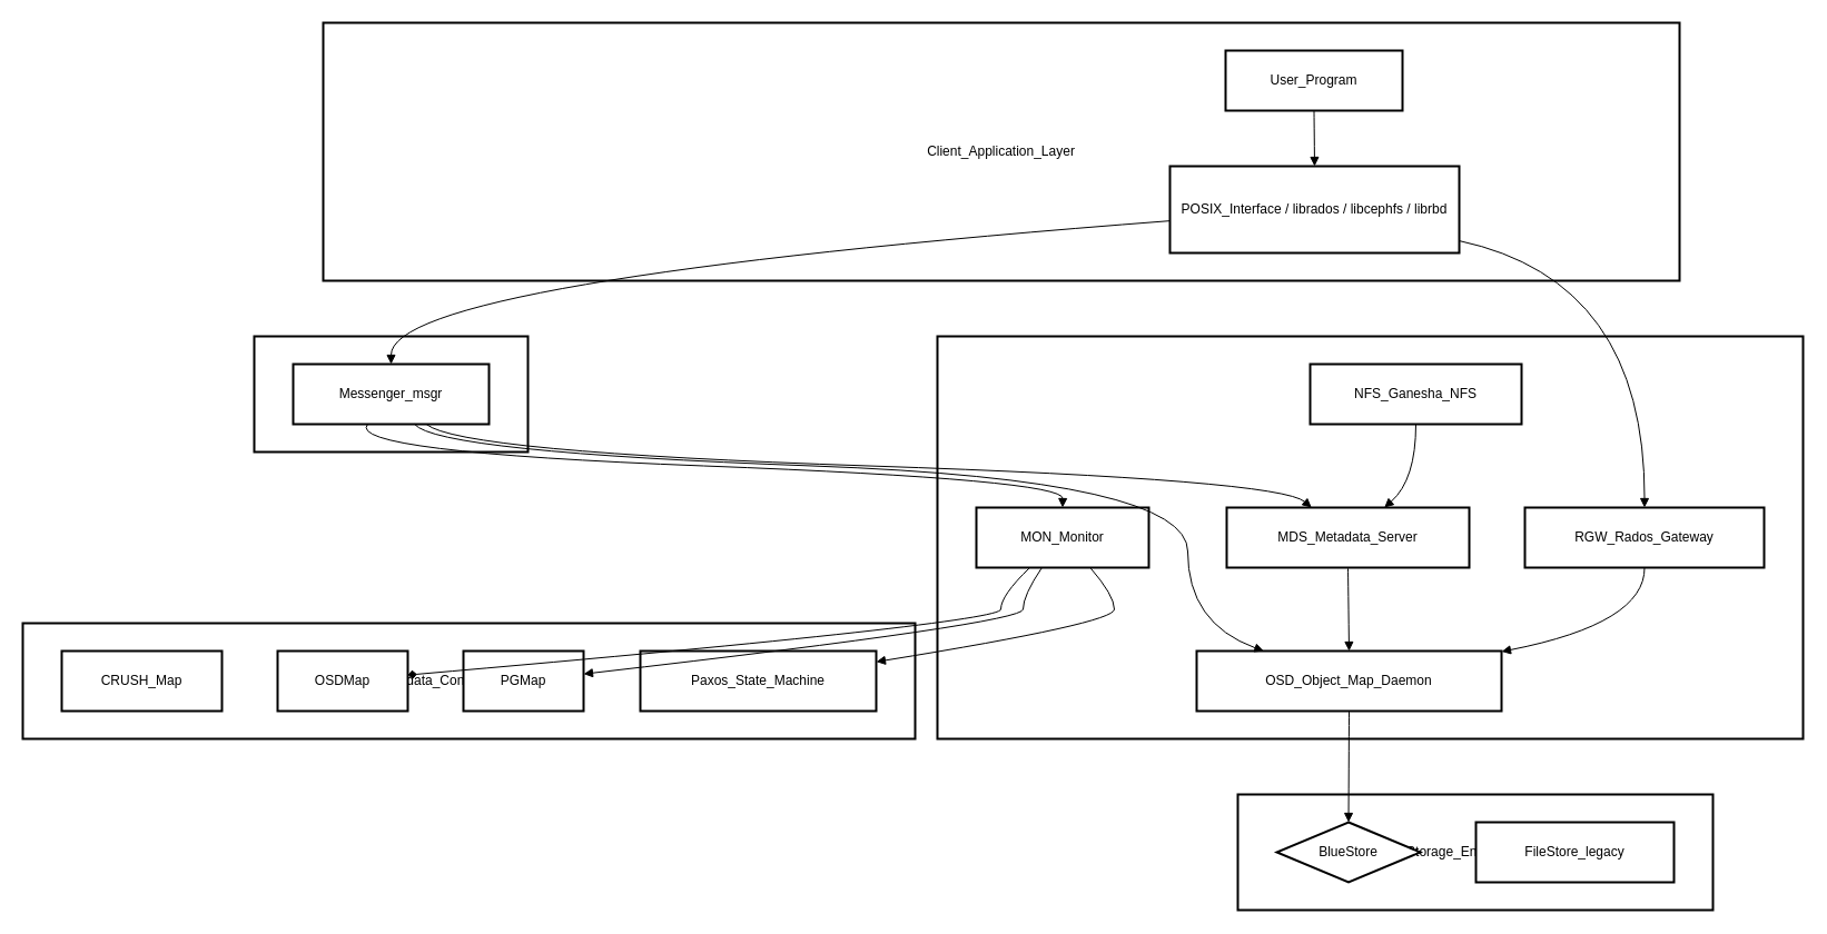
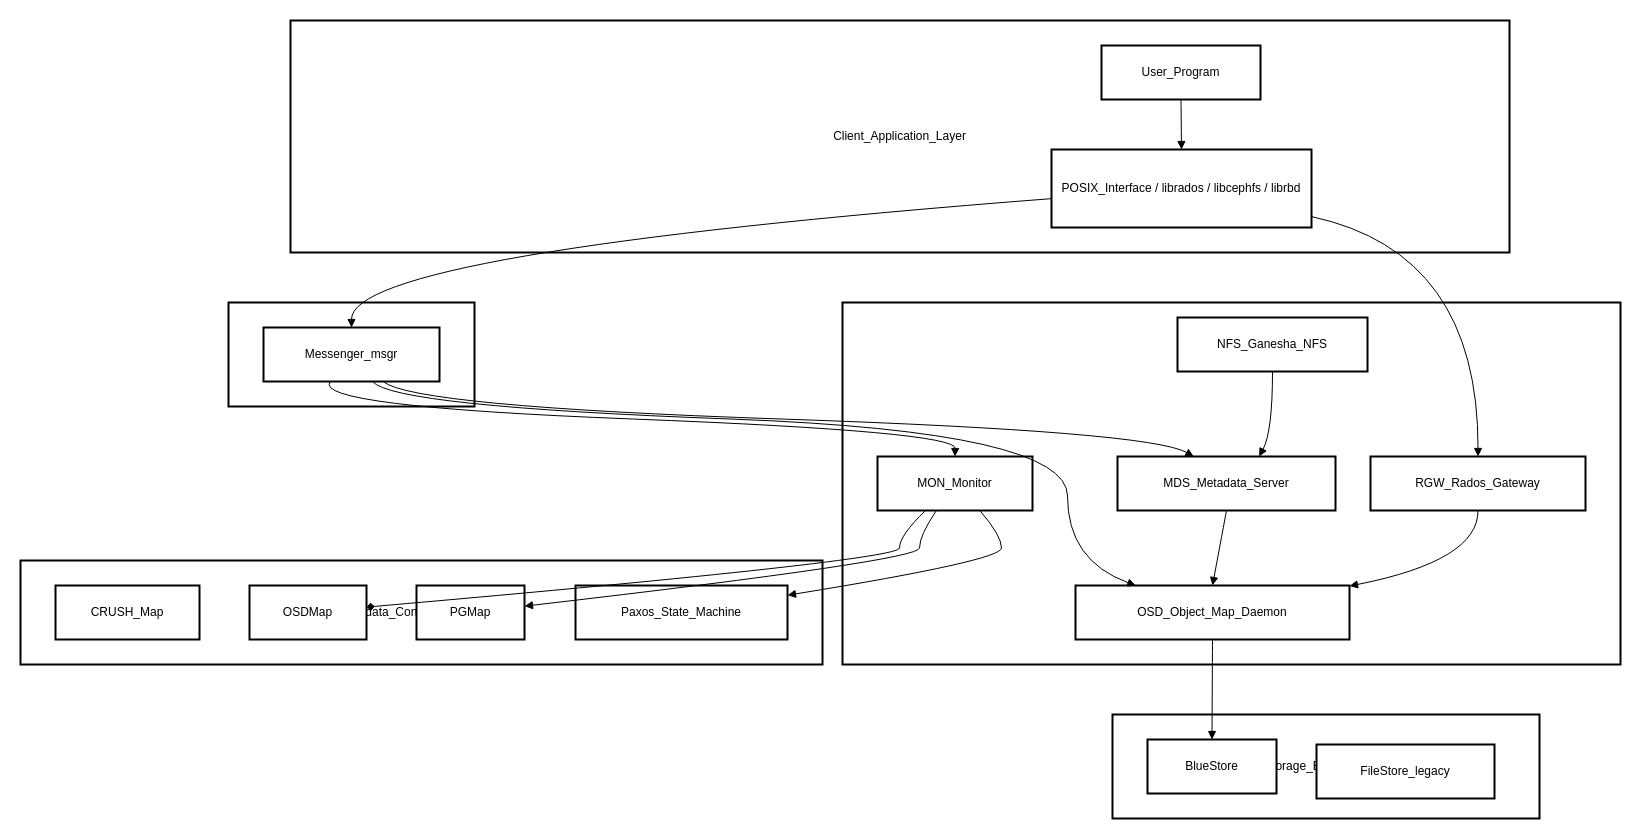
  <mxCell id="0" />
  <mxCell id="1" parent="0" />
  <mxCell id="2" value="Metadata_Configuration_Layer" style="whiteSpace=wrap;strokeWidth=2;" vertex="1" parent="1"><mxGeometry x="20" y="560" width="802" height="104" as="geometry" /></mxCell>
  <mxCell id="3" value="Storage_Engine_Layer" style="whiteSpace=wrap;strokeWidth=2;" vertex="1" parent="1"><mxGeometry x="1112" y="714" width="427" height="104" as="geometry" /></mxCell>
  <mxCell id="4" value="Service_Component_Layer" style="whiteSpace=wrap;strokeWidth=2;" vertex="1" parent="1"><mxGeometry x="842" y="302" width="778" height="362" as="geometry" /></mxCell>
  <mxCell id="5" value="Network_Communication_Layer" style="whiteSpace=wrap;strokeWidth=2;" vertex="1" parent="1"><mxGeometry x="228" y="302" width="246" height="104" as="geometry" /></mxCell>
  <mxCell id="6" value="Client_Application_Layer" style="whiteSpace=wrap;strokeWidth=2;" vertex="1" parent="1"><mxGeometry x="290" y="20" width="1219" height="232" as="geometry" /></mxCell>
  <mxCell id="7" value="User_Program" style="whiteSpace=wrap;strokeWidth=2;" vertex="1" parent="1"><mxGeometry x="1101" y="45" width="159" height="54" as="geometry" /></mxCell>
  <mxCell id="8" value="POSIX_Interface / librados / libcephfs / librbd" style="whiteSpace=wrap;strokeWidth=2;" vertex="1" parent="1"><mxGeometry x="1051" y="149" width="260" height="78" as="geometry" /></mxCell>
  <mxCell id="9" value="Messenger_msgr" style="whiteSpace=wrap;strokeWidth=2;" vertex="1" parent="1"><mxGeometry x="263" y="327" width="176" height="54" as="geometry" /></mxCell>
  <mxCell id="10" value="MON_Monitor" style="whiteSpace=wrap;strokeWidth=2;" vertex="1" parent="1"><mxGeometry x="877" y="456" width="155" height="54" as="geometry" /></mxCell>
  <mxCell id="11" value="OSD_Object_Map_Daemon" style="whiteSpace=wrap;strokeWidth=2;" vertex="1" parent="1"><mxGeometry x="1075" y="585" width="274" height="54" as="geometry" /></mxCell>
- <mxCell id="12" value="MDS_Metadata_Server" style="whiteSpace=wrap;strokeWidth=2;" vertex="1" parent="1"><mxGeometry x="1102" y="456" width="218" height="54" as="geometry" /></mxCell>
+ <mxCell id="12" value="MDS_Metadata_Server" style="whiteSpace=wrap;strokeWidth=2;" vertex="1" parent="1"><mxGeometry x="1117" y="456" width="218" height="54" as="geometry" /></mxCell>
  <mxCell id="13" value="RGW_Rados_Gateway" style="whiteSpace=wrap;strokeWidth=2;" vertex="1" parent="1"><mxGeometry x="1370" y="456" width="215" height="54" as="geometry" /></mxCell>
- <mxCell id="14" value="NFS_Ganesha_NFS" style="whiteSpace=wrap;strokeWidth=2;" vertex="1" parent="1"><mxGeometry x="1177" y="327" width="190" height="54" as="geometry" /></mxCell>
- <mxCell id="15" value="BlueStore" style="rhombus;whiteSpace=wrap;strokeWidth=2;" vertex="1" parent="1"><mxGeometry x="1147" y="739" width="129" height="54" as="geometry" /></mxCell>
- <mxCell id="16" value="FileStore_legacy" style="whiteSpace=wrap;strokeWidth=2;" vertex="1" parent="1"><mxGeometry x="1326" y="739" width="178" height="54" as="geometry" /></mxCell>
+ <mxCell id="14" value="NFS_Ganesha_NFS" style="whiteSpace=wrap;strokeWidth=2;" vertex="1" parent="1"><mxGeometry x="1177" y="317" width="190" height="54" as="geometry" /></mxCell>
+ <mxCell id="15" value="BlueStore" style="whiteSpace=wrap;strokeWidth=2;" vertex="1" parent="1"><mxGeometry x="1147" y="739" width="129" height="54" as="geometry" /></mxCell>
+ <mxCell id="16" value="FileStore_legacy" style="whiteSpace=wrap;strokeWidth=2;" vertex="1" parent="1"><mxGeometry x="1316" y="744" width="178" height="54" as="geometry" /></mxCell>
  <mxCell id="17" value="CRUSH_Map" style="whiteSpace=wrap;strokeWidth=2;" vertex="1" parent="1"><mxGeometry x="55" y="585" width="144" height="54" as="geometry" /></mxCell>
  <mxCell id="18" value="OSDMap" style="whiteSpace=wrap;strokeWidth=2;" vertex="1" parent="1"><mxGeometry x="249" y="585" width="117" height="54" as="geometry" /></mxCell>
  <mxCell id="19" value="PGMap" style="whiteSpace=wrap;strokeWidth=2;" vertex="1" parent="1"><mxGeometry x="416" y="585" width="108" height="54" as="geometry" /></mxCell>
  <mxCell id="20" value="Paxos_State_Machine" style="whiteSpace=wrap;strokeWidth=2;" vertex="1" parent="1"><mxGeometry x="575" y="585" width="212" height="54" as="geometry" /></mxCell>
  <mxCell id="21" value="" style="curved=1;startArrow=none;endArrow=block;exitX=0.5;exitY=1;entryX=0.5;entryY=0;rounded=0;" edge="1" parent="1" source="7" target="8"><mxGeometry relative="1" as="geometry"><Array as="points" /></mxGeometry></mxCell>
  <mxCell id="22" value="" style="curved=1;startArrow=none;endArrow=block;exitX=0;exitY=0.63;entryX=0.5;entryY=0;rounded=0;" edge="1" parent="1" source="8" target="9"><mxGeometry relative="1" as="geometry"><Array as="points"><mxPoint x="351" y="252" /></Array></mxGeometry></mxCell>
  <mxCell id="23" value="" style="curved=1;startArrow=none;endArrow=block;exitX=0.38;exitY=1;entryX=0.5;entryY=0;rounded=0;" edge="1" parent="1" source="9" target="10"><mxGeometry relative="1" as="geometry"><Array as="points"><mxPoint x="309" y="406" /><mxPoint x="955" y="431" /></Array></mxGeometry></mxCell>
  <mxCell id="24" value="" style="curved=1;startArrow=none;endArrow=block;exitX=0.62;exitY=1;entryX=0.22;entryY=0;rounded=0;" edge="1" parent="1" source="9" target="11"><mxGeometry relative="1" as="geometry"><Array as="points"><mxPoint x="392" y="406" /><mxPoint x="1067" y="431" /><mxPoint x="1067" y="560" /></Array></mxGeometry></mxCell>
  <mxCell id="25" value="" style="curved=1;startArrow=none;endArrow=block;exitX=0.68;exitY=1;entryX=0.35;entryY=0;rounded=0;" edge="1" parent="1" source="9" target="12"><mxGeometry relative="1" as="geometry"><Array as="points"><mxPoint x="412" y="406" /><mxPoint x="1149" y="431" /></Array></mxGeometry></mxCell>
  <mxCell id="26" value="" style="curved=1;startArrow=none;endArrow=block;exitX=1;exitY=0.86;entryX=0.5;entryY=0;rounded=0;" edge="1" parent="1" source="8" target="13"><mxGeometry relative="1" as="geometry"><Array as="points"><mxPoint x="1478" y="252" /></Array></mxGeometry></mxCell>
  <mxCell id="27" value="" style="curved=1;startArrow=none;endArrow=diamond;exitX=0.31;exitY=1;entryX=1;entryY=0.4;rounded=0;" edge="1" parent="1" source="10" target="18"><mxGeometry relative="1" as="geometry"><Array as="points"><mxPoint x="899" y="535" /><mxPoint x="899" y="560" /></Array></mxGeometry></mxCell>
  <mxCell id="28" value="" style="curved=1;startArrow=none;endArrow=block;exitX=0.38;exitY=1;entryX=1.01;entryY=0.38;rounded=0;" edge="1" parent="1" source="10" target="19"><mxGeometry relative="1" as="geometry"><Array as="points"><mxPoint x="919" y="535" /><mxPoint x="919" y="560" /></Array></mxGeometry></mxCell>
  <mxCell id="29" value="" style="curved=1;startArrow=none;endArrow=block;exitX=0.66;exitY=1;entryX=1;entryY=0.18;rounded=0;" edge="1" parent="1" source="10" target="20"><mxGeometry relative="1" as="geometry"><Array as="points"><mxPoint x="1001" y="535" /><mxPoint x="1001" y="560" /></Array></mxGeometry></mxCell>
  <mxCell id="30" value="" style="curved=1;startArrow=none;endArrow=block;exitX=0.5;exitY=1;entryX=0.5;entryY=0;rounded=0;" edge="1" parent="1" source="11" target="15"><mxGeometry relative="1" as="geometry"><Array as="points" /></mxGeometry></mxCell>
  <mxCell id="31" value="" style="curved=1;startArrow=none;endArrow=block;exitX=0.5;exitY=1;entryX=0.5;entryY=0;rounded=0;" edge="1" parent="1" source="12" target="11"><mxGeometry relative="1" as="geometry"><Array as="points" /></mxGeometry></mxCell>
  <mxCell id="32" value="" style="curved=1;startArrow=none;endArrow=block;exitX=0.5;exitY=1;entryX=1;entryY=0.01;rounded=0;" edge="1" parent="1" source="13" target="11"><mxGeometry relative="1" as="geometry"><Array as="points"><mxPoint x="1478" y="560" /></Array></mxGeometry></mxCell>
  <mxCell id="33" value="" style="curved=1;startArrow=none;endArrow=block;exitX=0.5;exitY=1;entryX=0.65;entryY=0;rounded=0;" edge="1" parent="1" source="14" target="12"><mxGeometry relative="1" as="geometry"><Array as="points"><mxPoint x="1272" y="431" /></Array></mxGeometry></mxCell>
